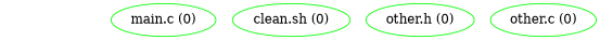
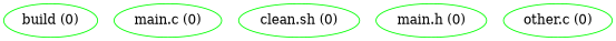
  digraph {
    node [color="#00ff00"]
+   n1 [label="build (0)"]
    n2 [label="main.c (0)"]
    n3 [label="clean.sh (0)"]
-   n4 [label="other.h (0)"]
+   n4 [label="main.h (0)"]
    n5 [label="other.c (0)"]
  }
